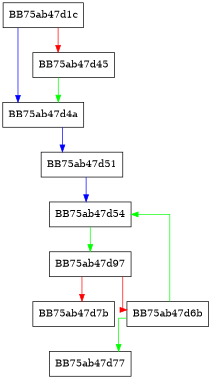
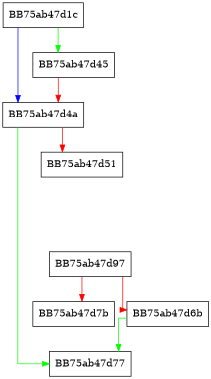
  digraph {
    splines=ortho
    node [shape=box]
    edge [color=red]
    BB75ab47d1c
    BB75ab47d4a
    BB75ab47d45
    BB75ab47d77
    BB75ab47d51
-   BB75ab47d54
    BB75ab47d97
    BB75ab47d7b
    BB75ab47d6b
    BB75ab47d1c -> BB75ab47d4a [color=blue]
-   BB75ab47d1c -> BB75ab47d45
-   BB75ab47d4a -> BB75ab47d51 [color=blue]
-   BB75ab47d45 -> BB75ab47d4a [color=green]
-   BB75ab47d51 -> BB75ab47d54 [color=blue]
-   BB75ab47d54 -> BB75ab47d97 [color=green]
+   BB75ab47d1c -> BB75ab47d45 [color=green]
+   BB75ab47d4a -> BB75ab47d77 [color=green]
+   BB75ab47d4a -> BB75ab47d51
+   BB75ab47d45 -> BB75ab47d4a
    BB75ab47d97 -> BB75ab47d7b
    BB75ab47d97 -> BB75ab47d6b
    BB75ab47d6b -> BB75ab47d77 [color=green]
-   BB75ab47d6b -> BB75ab47d54 [color=green]
  }
